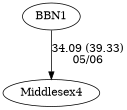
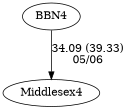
  digraph {
    Middlesex4
-   BBN4 [label=BBN1]
+   BBN4
    BBN4 -> Middlesex4 [label="34.09 (39.33)\n05/06" random=random weight=66]
  }
